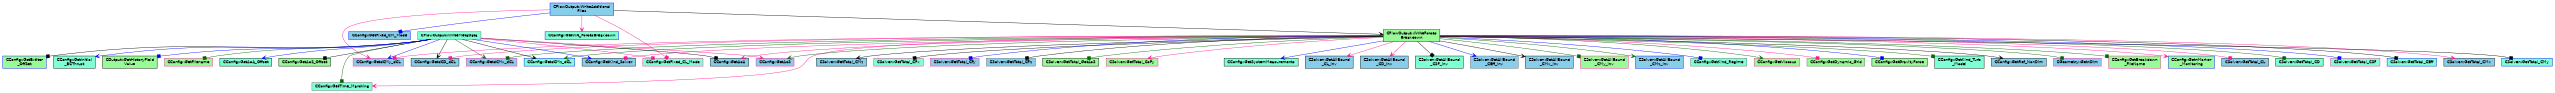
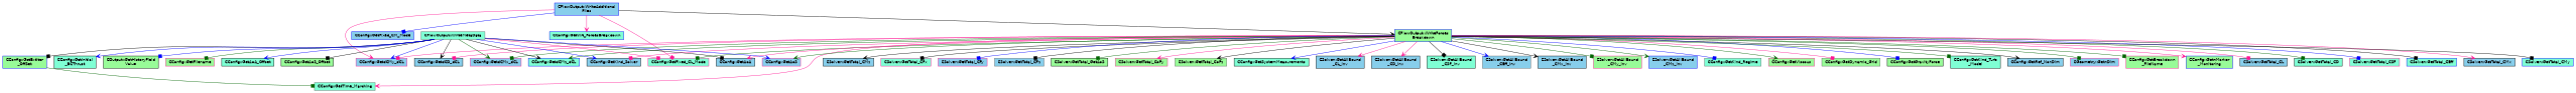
  digraph {
    rankdir=TB
    node [color=black fillcolor=skyblue fontname=Helvetica fontsize=10 shape=record style=filled]
    edge [arrowhead=box color=deeppink fontname=Helvetica fontsize=10 labelfontname=Helvetica labelfontsize=10 style=solid]
    n1 [color=blue fontcolor=black height=0.2 label="CFlowOutput::WriteAdditional\lFiles" width=0.4]
    n2 [color=deeppink fillcolor=aquamarine height=0.2 label="CConfig::GetFixed_CL_Mode" width=0.4]
    n3 [color=blue height=0.2 label="CConfig::GetFixed_CM_Mode" width=0.4]
    n4 [color=blue fillcolor=aquamarine height=0.2 label="CConfig::GetWrt_ForcesBreakdown" width=0.4]
    n5 [color=blue fillcolor=palegreen height=0.2 label="CFlowOutput::WriteForces\lBreakdown" width=0.4]
    n6 [color=deeppink height=0.2 label="CConfig::GetdCMy_dCL" width=0.4]
    n7 [color=gray40 fillcolor=aquamarine height=0.2 label="CFlowOutput::WriteMetaData" width=0.4]
    n8 [color=deeppink fillcolor=palegreen height=0.2 label="CConfig::GetFilename" width=0.4]
    n9 [color=gray40 fillcolor=aquamarine height=0.2 label="CConfig::GetTime_Marching" width=0.4]
    n10 [color=blue fillcolor=palegreen height=0.2 label="CConfig::GetExtIter\l_OffSet" width=0.4]
    n11 [height=0.2 label="CConfig::GetAoA" width=0.4]
    n12 [fillcolor=aquamarine height=0.2 label="CConfig::GetAoA_Offset" width=0.4]
    n13 [color=deeppink height=0.2 label="CConfig::GetAoS" width=0.4]
    n14 [fillcolor=palegreen height=0.2 label="CConfig::GetAoS_Offset" width=0.4]
    n15 [height=0.2 label="CConfig::GetdCD_dCL" width=0.4]
    n16 [color=deeppink height=0.2 label="CConfig::GetdCMx_dCL" width=0.4]
    n17 [color=blue fillcolor=aquamarine height=0.2 label="CConfig::GetdCMz_dCL" width=0.4]
    n18 [fillcolor=aquamarine height=0.2 label="CConfig::GetInitial\l_BCThrust" width=0.4]
    n19 [height=0.2 label="CConfig::GetKind_Solver" width=0.4]
    n20 [fillcolor=palegreen height=0.2 label="COutput::GetHistoryField\lValue" width=0.4]
    n21 [color=gray40 fillcolor=aquamarine height=0.2 label="CConfig::GetKind_Regime" width=0.4]
    n22 [color=deeppink fillcolor=palegreen height=0.2 label="CConfig::GetViscous" width=0.4]
    n23 [color=gray40 fillcolor=palegreen height=0.2 label="CConfig::GetDynamic_Grid" width=0.4]
    n24 [fillcolor=palegreen height=0.2 label="CConfig::GetGravityForce" width=0.4]
    n25 [fillcolor=aquamarine height=0.2 label="CConfig::GetKind_Turb\l_Model" width=0.4]
    n26 [height=0.2 label="CConfig::GetRef_NonDim" width=0.4]
    n27 [color=deeppink height=0.2 label="CGeometry::GetnDim" width=0.4]
    n28 [color=deeppink fillcolor=palegreen height=0.2 label="CConfig::GetBreakdown\l_FileName" width=0.4]
    n29 [color=blue fillcolor=palegreen height=0.2 label="CConfig::GetnMarker\l_Monitoring" width=0.4]
    n30 [height=0.2 label="CSolver::GetTotal_CL" width=0.4]
    n31 [fillcolor=aquamarine height=0.2 label="CSolver::GetTotal_CD" width=0.4]
    n32 [color=deeppink fillcolor=aquamarine height=0.2 label="CSolver::GetTotal_CSF" width=0.4]
    n33 [color=blue fillcolor=aquamarine height=0.2 label="CSolver::GetTotal_CEff" width=0.4]
    n34 [height=0.2 label="CSolver::GetTotal_CMx" width=0.4]
    n35 [color=blue fillcolor=aquamarine height=0.2 label="CSolver::GetTotal_CMy" width=0.4]
    n36 [height=0.2 label="CSolver::GetTotal_CMz" width=0.4]
    n37 [color=deeppink fillcolor=aquamarine height=0.2 label="CSolver::GetTotal_CFx" width=0.4]
    n38 [color=deeppink height=0.2 label="CSolver::GetTotal_CFy" width=0.4]
    n39 [color=gray40 height=0.2 label="CSolver::GetTotal_CFz" width=0.4]
    n40 [fillcolor=palegreen height=0.2 label="CSolver::GetTotal_GetAoS" width=0.4]
    n41 [color=deeppink fillcolor=palegreen height=0.2 label="CSolver::GetTotal_CoPy" width=0.4]
+   n42 [color=gray40 fillcolor=palegreen height=0.2 label="CSolver::GetTotal_CoPz" width=0.4]
    n43 [fillcolor=aquamarine height=0.2 label="CConfig::GetSystemMeasurements" width=0.4]
    n44 [height=0.2 label="CSolver::GetAllBound\l_CL_Inv" width=0.4]
    n45 [height=0.2 label="CSolver::GetAllBound\l_CD_Inv" width=0.4]
    n46 [fillcolor=aquamarine height=0.2 label="CSolver::GetAllBound\l_CSF_Inv" width=0.4]
    n47 [color=gray40 height=0.2 label="CSolver::GetAllBound\l_CEff_Inv" width=0.4]
    n48 [height=0.2 label="CSolver::GetAllBound\l_CMx_Inv" width=0.4]
    n49 [color=deeppink fillcolor=palegreen height=0.2 label="CSolver::GetAllBound\l_CMy_Inv" width=0.4]
    n50 [color=blue height=0.2 label="CSolver::GetAllBound\l_CMz_Inv" width=0.4]
    n1 -> n2
    n1 -> n3 [color=blue]
    n1 -> n4 [arrowhead=vee]
    n1 -> n5 [arrowhead=vee color=black]
    n1 -> n6 [arrowhead=vee]
+   n5 -> n2 [color=darkgreen]
    n5 -> n6
    n5 -> n9 [arrowhead=vee]
    n5 -> n11 [arrowhead=vee]
    n5 -> n13 [arrowhead=vee color=darkgreen]
    n5 -> n15
    n5 -> n16 [color=darkgreen]
    n5 -> n17 [arrowhead=vee color=darkgreen]
    n5 -> n19
    n5 -> n21 [color=blue]
    n5 -> n22 [arrowhead=vee color=darkgreen]
    n5 -> n23
    n5 -> n24 [color=blue]
    n5 -> n25 [color=darkgreen]
    n5 -> n26 [arrowhead=vee color=black]
    n5 -> n27 [color=darkgreen]
    n5 -> n28 [color=darkgreen]
    n5 -> n29 [arrowhead=vee]
    n5 -> n30
    n5 -> n31 [color=darkgreen]
    n5 -> n32 [color=blue]
    n5 -> n33 [color=black]
    n5 -> n34 [arrowhead=vee]
    n5 -> n35 [color=black]
    n5 -> n36 [arrowhead=vee color=black]
    n5 -> n37 [color=black]
    n5 -> n38 [color=blue]
    n5 -> n39 [color=black]
    n5 -> n40 [color=darkgreen]
    n5 -> n41 [arrowhead=vee]
+   n5 -> n42 [arrowhead=vee color=black]
    n5 -> n43 [arrowhead=vee color=blue]
    n5 -> n44 [arrowhead=vee]
    n5 -> n45 [arrowhead=vee]
    n5 -> n46 [color=black]
    n5 -> n47 [arrowhead=vee color=blue]
    n5 -> n48 [arrowhead=vee color=black]
    n5 -> n49 [color=darkgreen]
    n5 -> n50 [arrowhead=vee color=darkgreen]
    n7 -> n2
    n7 -> n6 [arrowhead=vee color=blue]
    n7 -> n8 [color=darkgreen]
-   n7 -> n9 [color=darkgreen]
+   n10 -> n9 [color=darkgreen]
    n7 -> n10 [color=black]
    n7 -> n11 [color=black]
    n7 -> n12 [arrowhead=vee color=blue]
-   n7 -> n13 [arrowhead=vee]
+   n7 -> n13 [arrowhead=vee color=blue]
    n7 -> n14 [color=black]
    n7 -> n15 [arrowhead=vee color=black]
    n7 -> n16 [arrowhead=vee color=darkgreen]
    n7 -> n17 [arrowhead=vee color=black]
    n7 -> n18 [arrowhead=vee color=blue]
    n7 -> n19 [arrowhead=vee color=blue]
    n7 -> n20 [color=blue]
  }
